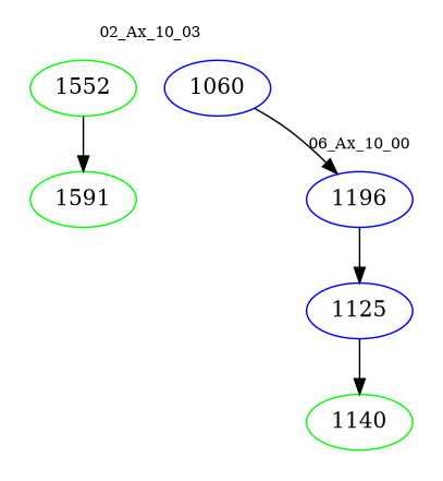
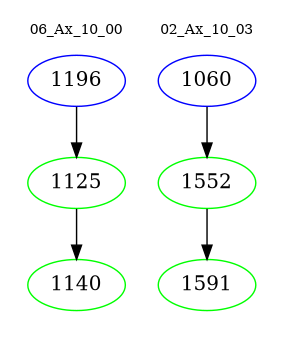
  digraph {
    node [color=green]
    edge [color=black]
    n1 [color=blue label=1196]
-   n2 [color=blue label=1125]
+   n2 [label=1125]
    n3 [label=1140]
    n4 [color=blue label=1060]
    n5 [label=1552]
    n6 [label=1591]
    subgraph cluster_1 {
      color=white
      fontsize=10
      label="06_Ax_10_00"
      n1
      n2
      n3
    }
    subgraph cluster_2 {
      color=white
      fontsize=10
      label="02_Ax_10_03"
      n4
      n5
      n6
    }
    n1 -> n2
    n2 -> n3
-   n4 -> n1
+   n4 -> n5
    n5 -> n6
  }
